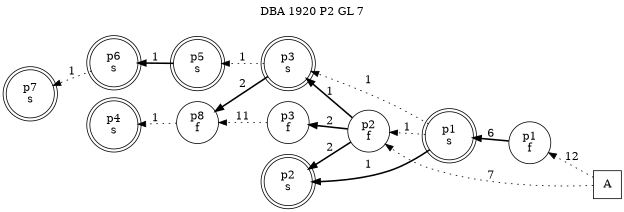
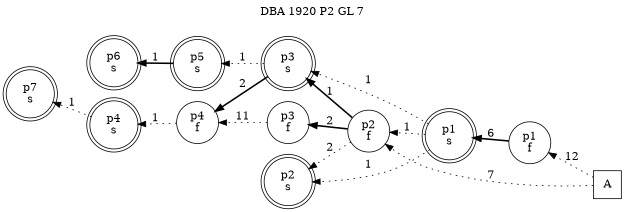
  digraph {
    label=" DBA 1920 P2 GL 7 "
    labelloc=tl
    rankdir=RL
    node [shape=doublecircle]
    edge [style=dotted]
    n1 [label=A shape=square]
    n2 [label="p1\nf" shape=circle]
    n3 [label="p2\nf" shape=circle]
    n4 [label="p1\ns"]
    n5 [label="p3\nf" shape=circle]
    n6 [label="p2\ns"]
    n7 [label="p3\ns"]
-   n8 [label="p8\nf" shape=circle]
+   n8 [label="p4\nf" shape=circle]
    n9 [label="p5\ns"]
    n10 [label="p4\ns"]
    n11 [label="p6\ns"]
    n12 [label="p7\ns"]
    n1 -> n2 [label=12]
    n1 -> n3 [label=7]
    n2 -> n4 [label=6 style=bold]
    n3 -> n5 [label=2 style=bold]
-   n3 -> n6 [label=2 style=bold]
+   n3 -> n6 [label=2]
    n3 -> n7 [label=1 style=bold]
    n4 -> n3 [label=1]
-   n4 -> n6 [label=1 style=bold]
+   n4 -> n6 [label=1]
    n4 -> n7 [label=1]
    n5 -> n8 [label=11]
    n7 -> n8 [label=2 style=bold]
    n7 -> n9 [label=1]
    n8 -> n10 [label=1]
    n9 -> n11 [label=1 style=bold]
-   n11 -> n12 [label=1]
+   n10 -> n12 [label=1]
  }
